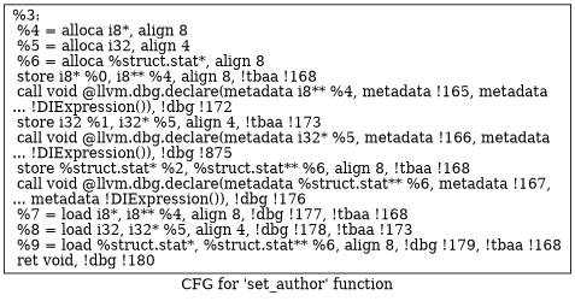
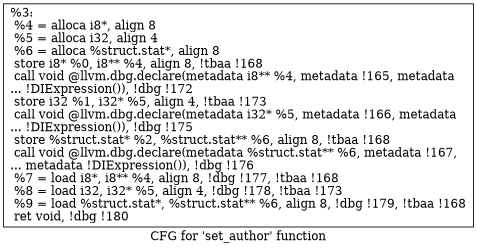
  digraph {
    label="CFG for 'set_author' function"
-   n1 [label="{%3:\l  %4 = alloca i8*, align 8\l  %5 = alloca i32, align 4\l  %6 = alloca %struct.stat*, align 8\l  store i8* %0, i8** %4, align 8, !tbaa !168\l  call void @llvm.dbg.declare(metadata i8** %4, metadata !165, metadata\l... !DIExpression()), !dbg !172\l  store i32 %1, i32* %5, align 4, !tbaa !173\l  call void @llvm.dbg.declare(metadata i32* %5, metadata !166, metadata\l... !DIExpression()), !dbg !875\l  store %struct.stat* %2, %struct.stat** %6, align 8, !tbaa !168\l  call void @llvm.dbg.declare(metadata %struct.stat** %6, metadata !167,\l... metadata !DIExpression()), !dbg !176\l  %7 = load i8*, i8** %4, align 8, !dbg !177, !tbaa !168\l  %8 = load i32, i32* %5, align 4, !dbg !178, !tbaa !173\l  %9 = load %struct.stat*, %struct.stat** %6, align 8, !dbg !179, !tbaa !168\l  ret void, !dbg !180\l}" shape=record]
+   n1 [label="{%3:\l  %4 = alloca i8*, align 8\l  %5 = alloca i32, align 4\l  %6 = alloca %struct.stat*, align 8\l  store i8* %0, i8** %4, align 8, !tbaa !168\l  call void @llvm.dbg.declare(metadata i8** %4, metadata !165, metadata\l... !DIExpression()), !dbg !172\l  store i32 %1, i32* %5, align 4, !tbaa !173\l  call void @llvm.dbg.declare(metadata i32* %5, metadata !166, metadata\l... !DIExpression()), !dbg !175\l  store %struct.stat* %2, %struct.stat** %6, align 8, !tbaa !168\l  call void @llvm.dbg.declare(metadata %struct.stat** %6, metadata !167,\l... metadata !DIExpression()), !dbg !176\l  %7 = load i8*, i8** %4, align 8, !dbg !177, !tbaa !168\l  %8 = load i32, i32* %5, align 4, !dbg !178, !tbaa !173\l  %9 = load %struct.stat*, %struct.stat** %6, align 8, !dbg !179, !tbaa !168\l  ret void, !dbg !180\l}" shape=record]
  }
